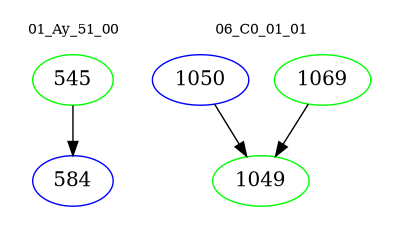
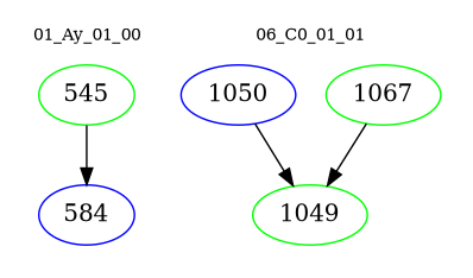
  digraph {
    node [color=green]
    edge [color=black]
    n1 [label=545]
    n2 [color=blue label=584]
-   n3 [label=1069]
+   n3 [label=1067]
    n4 [label=1049]
    n5 [color=blue label=1050]
    subgraph cluster_1 {
      color=white
      fontsize=10
-     label="01_Ay_51_00"
+     label="01_Ay_01_00"
      n1
      n2
    }
    subgraph cluster_2 {
      color=white
      fontsize=10
      label="06_C0_01_01"
      n3
      n4
      n5
    }
    n1 -> n2
    n3 -> n4
    n5 -> n4
  }
